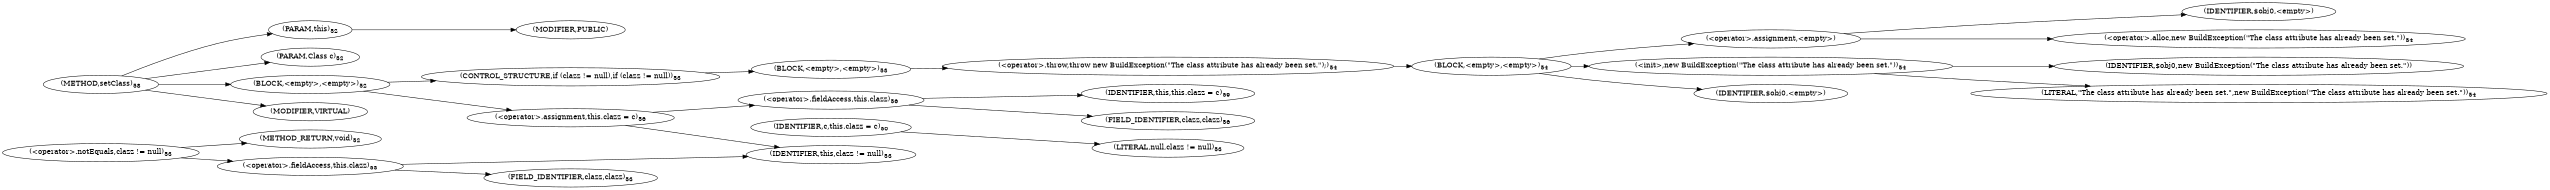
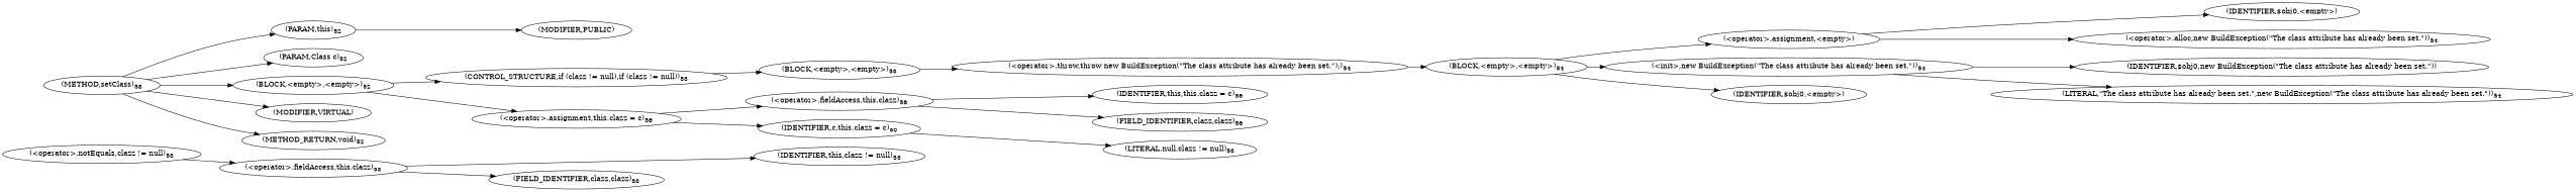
  digraph {
    rankdir=LR
    n1 [label=<(METHOD,setClass)<SUB>58</SUB>>]
    n2 [label=<(PARAM,this)<SUB>52</SUB>>]
    n3 [label=<(PARAM,Class c)<SUB>52</SUB>>]
    n4 [label=<(BLOCK,&lt;empty&gt;,&lt;empty&gt;)<SUB>52</SUB>>]
    n5 [label=<(MODIFIER,VIRTUAL)>]
    n6 [label=<(METHOD_RETURN,void)<SUB>52</SUB>>]
    n7 [label=<(MODIFIER,PUBLIC)>]
    n8 [label=<(CONTROL_STRUCTURE,if (clazz != null),if (clazz != null))<SUB>53</SUB>>]
    n9 [label=<(&lt;operator&gt;.assignment,this.clazz = c)<SUB>56</SUB>>]
    n10 [label=<(BLOCK,&lt;empty&gt;,&lt;empty&gt;)<SUB>53</SUB>>]
    n11 [label=<(&lt;operator&gt;.fieldAccess,this.clazz)<SUB>56</SUB>>]
    n12 [label=<(IDENTIFIER,c,this.clazz = c)<SUB>50</SUB>>]
    n13 [label=<(&lt;operator&gt;.notEquals,clazz != null)<SUB>53</SUB>>]
    n14 [label=<(&lt;operator&gt;.fieldAccess,this.clazz)<SUB>53</SUB>>]
    n15 [label=<(&lt;operator&gt;.throw,throw new BuildException(&quot;The class attribute has already been set.&quot;);)<SUB>54</SUB>>]
    n16 [label=<(IDENTIFIER,this,clazz != null)<SUB>53</SUB>>]
    n17 [label=<(FIELD_IDENTIFIER,clazz,clazz)<SUB>53</SUB>>]
    n18 [label=<(LITERAL,null,clazz != null)<SUB>53</SUB>>]
    n19 [label=<(BLOCK,&lt;empty&gt;,&lt;empty&gt;)<SUB>54</SUB>>]
    n20 [label=<(&lt;operator&gt;.assignment,&lt;empty&gt;)>]
    n21 [label=<(&lt;init&gt;,new BuildException(&quot;The class attribute has already been set.&quot;))<SUB>54</SUB>>]
    n22 [label=<(IDENTIFIER,$obj0,&lt;empty&gt;)>]
    n23 [label=<(IDENTIFIER,$obj0,&lt;empty&gt;)>]
    n24 [label=<(&lt;operator&gt;.alloc,new BuildException(&quot;The class attribute has already been set.&quot;))<SUB>54</SUB>>]
    n25 [label=<(IDENTIFIER,$obj0,new BuildException(&quot;The class attribute has already been set.&quot;))>]
    n26 [label=<(LITERAL,&quot;The class attribute has already been set.&quot;,new BuildException(&quot;The class attribute has already been set.&quot;))<SUB>54</SUB>>]
-   n27 [label=<(IDENTIFIER,this,this.clazz = c)<SUB>59</SUB>>]
+   n27 [label=<(IDENTIFIER,this,this.clazz = c)<SUB>56</SUB>>]
    n28 [label=<(FIELD_IDENTIFIER,clazz,clazz)<SUB>56</SUB>>]
    n1 -> n2
    n1 -> n3
    n1 -> n4
    n1 -> n5
-   n13 -> n6
+   n1 -> n6
    n2 -> n7
    n4 -> n8
    n4 -> n9
    n8 -> n10
    n9 -> n11
-   n9 -> n16
+   n9 -> n12
    n10 -> n15
    n11 -> n27
    n11 -> n28
    n12 -> n18
    n13 -> n14
    n14 -> n16
    n14 -> n17
    n15 -> n19
    n19 -> n20
    n19 -> n21
    n19 -> n22
    n20 -> n23
    n20 -> n24
    n21 -> n25
    n21 -> n26
  }
